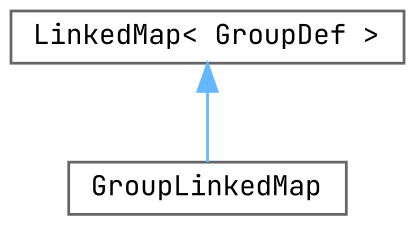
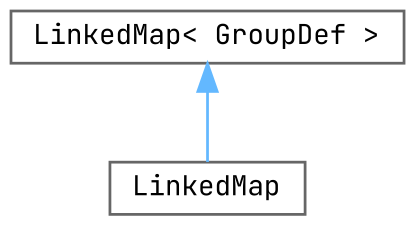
  digraph {
    rankdir=TB
    fontname="JetBrains Mono"
    node [color=grey40 fillcolor=white fontname="JetBrains Mono" fontsize=10 shape=box style=filled]
    n1 [height=0.2 label="LinkedMap\< GroupDef \>" width=0.4]
-   n2 [height=0.2 label=GroupLinkedMap width=0.4]
+   n2 [height=0.2 label=LinkedMap width=0.4]
    n1 -> n2 [color=steelblue1 dir=back fontname="JetBrains Mono" fontsize=10 labelfontname=Helvetica labelfontsize=10 style=solid]
  }
